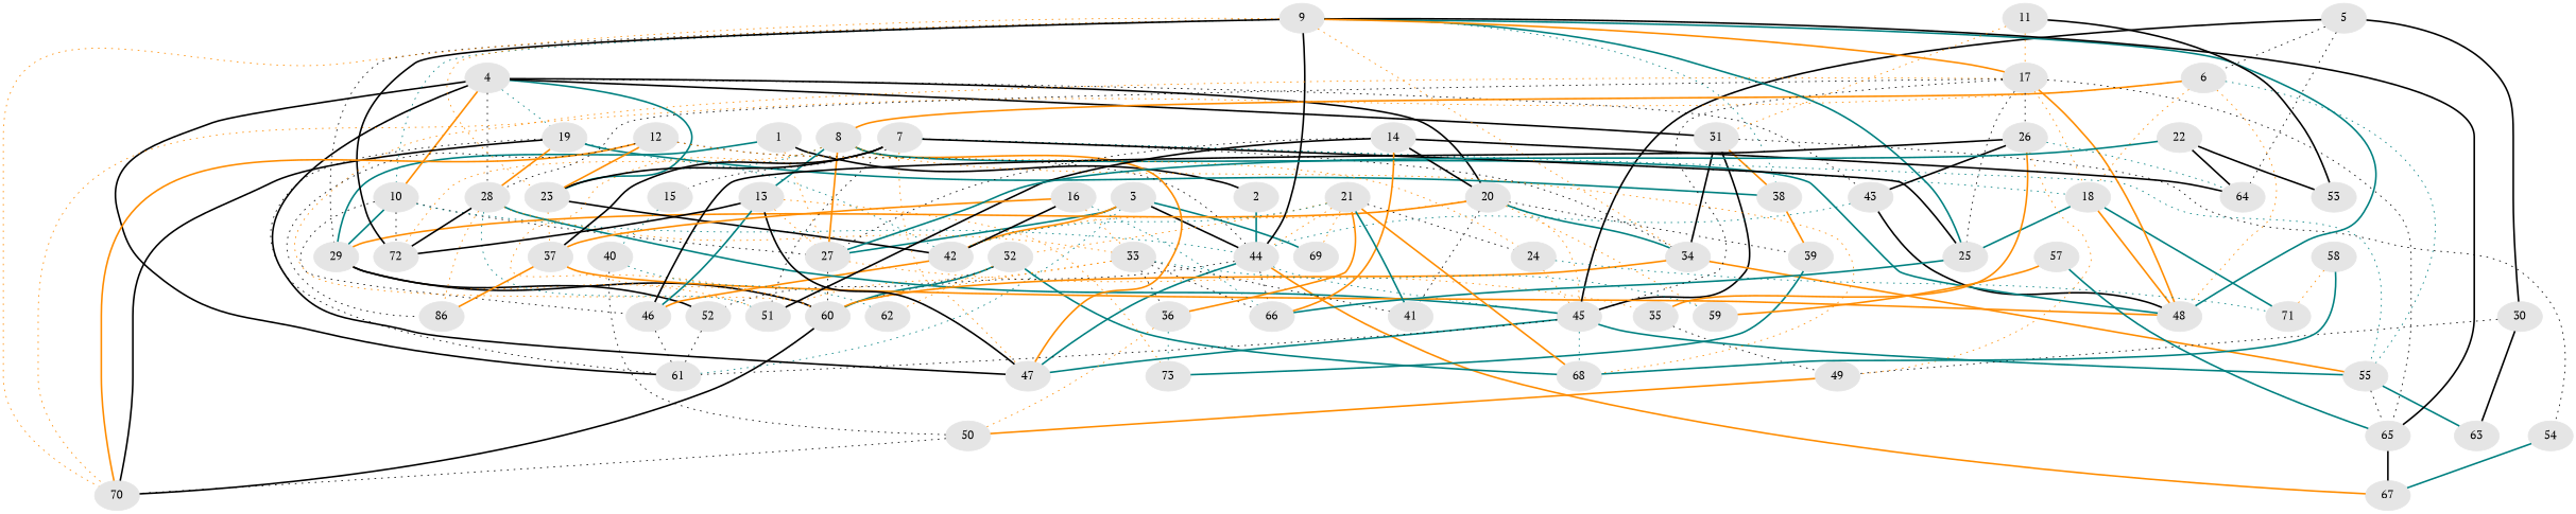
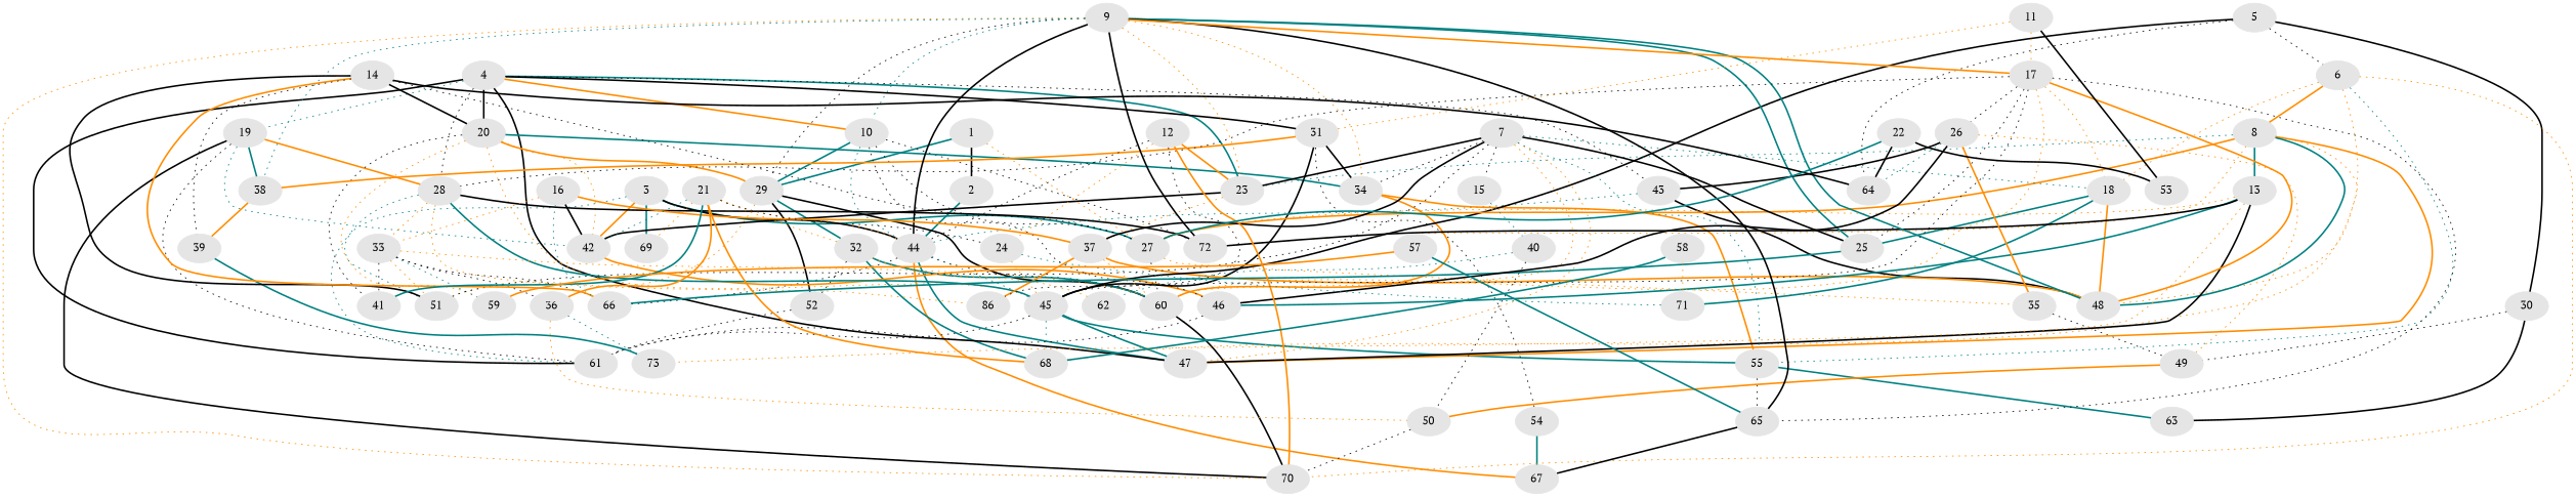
  graph {
    fontname="PT Serif"
    node [color=gray90 fontname="PT Serif" style=filled]
    edge [color=black fontname="PT Serif" style=dotted weight=1.0]
    1
    2
    27
    29
    44
    60
    35
    51
    32
    52
    47
    45
    66
    67
    3
    42
    61
    69
    46
    4
    10
    19
    20
    23
    28
    31
    43
    72
    70
    38
    34
    39
    41
    59
    37
    n36 [label=86]
    33
    54
    48
    5
    6
    30
    64
    8
    18
    55
    49
    63
    68
    13
    25
    71
    65
    7
    15
    40
    73
    9
    17
    26
    11
    53
    12
    24
    14
    62
    50
    16
    36
    21
    22
    57
    58
    1 -- 2 [style=bold]
    1 -- 27 [color=darkorange]
    1 -- 29 [color=teal style=bold]
    2 -- 44 [color=teal style=bold]
    27 -- 60
    27 -- 35 [color=darkorange]
    29 -- 60 [style=bold]
    29 -- 51 [color=darkorange]
+   29 -- 32 [color=teal style=bold]
    29 -- 52 [style=bold]
    44 -- 60 [weight=3.0]
    44 -- 47 [color=teal style=bold]
    44 -- 45 [color=teal]
    44 -- 66
    44 -- 67 [color=darkorange style=bold]
    60 -- 70 [style=bold]
    35 -- 49
    32 -- 60 [color=teal style=bold]
    32 -- 52
    32 -- 68 [color=teal style=bold]
    32 -- 62 [color=darkorange]
    52 -- 61
    45 -- 47 [color=teal style=bold]
    45 -- 61
    45 -- 55 [color=teal style=bold]
    45 -- 68 [color=teal]
    3 -- 27 [color=teal style=bold]
    3 -- 44 [style=bold]
    3 -- 42 [color=darkorange style=bold]
    3 -- 61 [color=teal]
    3 -- 69 [color=teal style=bold]
    42 -- 46 [color=darkorange style=bold]
    46 -- 61
    4 -- 47 [style=bold]
    4 -- 61 [style=bold]
    4 -- 10 [color=darkorange style=bold]
    4 -- 19 [color=teal]
    4 -- 20 [style=bold]
    4 -- 23 [color=teal style=bold]
    4 -- 28 [weight=3.0]
    4 -- 31 [style=bold]
    4 -- 43
    10 -- 27
    10 -- 29 [color=teal style=bold]
    10 -- 44 [color=teal]
    10 -- 46
    10 -- 72
    19 -- 42 [color=teal]
    19 -- 61
    19 -- 28 [color=darkorange style=bold]
    19 -- 70 [style=bold]
    19 -- 38 [color=teal style=bold]
    20 -- 29 [color=darkorange style=bold weight=2.0]
    20 -- 45 [color=darkorange weight=2.0]
    20 -- 42 [color=darkorange]
    20 -- 34 [color=teal style=bold weight=2.0]
-   20 -- 39
+   14 -- 39
    20 -- 41 [weight=2.0]
    20 -- 59 [color=darkorange]
    23 -- 42 [style=bold]
    23 -- 37 [color=darkorange]
    28 -- 51 [color=teal]
    28 -- 45 [color=teal style=bold]
    28 -- 72 [style=bold]
    28 -- n36 [color=darkorange]
    28 -- 33 [color=darkorange]
    31 -- 45 [style=bold]
    31 -- 38 [color=darkorange style=bold]
    31 -- 34 [style=bold]
    31 -- 54
    43 -- 44 [color=teal]
    43 -- 48 [style=bold]
    38 -- 39 [color=darkorange style=bold]
    34 -- 60 [color=darkorange style=bold]
    34 -- 55 [color=darkorange style=bold]
    39 -- 73 [color=teal style=bold]
    37 -- 60 [color=darkorange]
    37 -- n36 [color=darkorange style=bold]
    37 -- 48 [color=darkorange style=bold]
    33 -- 60 [color=darkorange]
    33 -- 51 [color=darkorange]
    33 -- 66
    33 -- 41
    33 -- 59 [color=teal]
    33 -- 36
    54 -- 67 [color=teal style=bold]
    5 -- 45 [style=bold]
    5 -- 6
    5 -- 30 [style=bold]
    5 -- 64
    6 -- 70 [color=darkorange]
    6 -- 48 [color=darkorange]
    6 -- 8 [color=darkorange style=bold]
    6 -- 18 [color=darkorange]
    6 -- 55 [color=teal]
    30 -- 49
    30 -- 63 [style=bold]
    8 -- 27 [color=darkorange style=bold weight=2.0]
    8 -- 47 [color=darkorange style=bold]
    8 -- 23 [color=teal]
    8 -- 72 [color=darkorange]
    8 -- 48 [color=teal style=bold]
    8 -- 68 [color=darkorange]
    8 -- 13 [color=teal style=bold weight=4.0]
    18 -- 48 [color=darkorange style=bold]
    18 -- 25 [color=teal style=bold]
    18 -- 71 [color=teal style=bold]
    55 -- 63 [color=teal style=bold]
    55 -- 65
    49 -- 50 [color=darkorange style=bold]
    13 -- 27 [color=darkorange weight=2.0]
    13 -- 47 [style=bold]
    13 -- 46 [color=teal style=bold]
    13 -- 72 [style=bold]
    13 -- 73 [color=darkorange]
    25 -- 66 [color=teal style=bold weight=2.0]
    65 -- 67 [style=bold]
    7 -- 60 [color=darkorange]
    7 -- 51
    7 -- 47 [color=darkorange]
    7 -- 23 [style=bold weight=2.0]
    7 -- 34
    7 -- 37 [style=bold]
    7 -- 18 [color=teal weight=2.0]
    7 -- 55 [color=teal]
    7 -- 25 [style=bold weight=2.0]
    7 -- 15 [weight=2.0]
    15 -- 40 [color=teal]
    40 -- 62 [color=teal]
    40 -- 50
    9 -- 29
    9 -- 44 [style=bold weight=3.0]
    9 -- 10 [color=teal]
    9 -- 23 [color=darkorange]
    9 -- 72 [style=bold weight=2.0]
    9 -- 70 [color=darkorange]
    9 -- 38 [color=teal]
    9 -- 34 [color=darkorange]
    9 -- 48 [color=teal style=bold weight=2.0]
    9 -- 25 [color=teal style=bold weight=2.0]
    9 -- 65 [style=bold]
    9 -- 17 [color=darkorange style=bold]
    17 -- 60 [color=darkorange]
    17 -- 45 [weight=2.0]
    17 -- 28
    17 -- 48 [color=darkorange style=bold]
    17 -- 18 [color=darkorange]
    17 -- 25
    17 -- 65
    17 -- 26
    26 -- 35 [color=darkorange style=bold]
    26 -- 46 [style=bold]
    26 -- 43 [style=bold]
    26 -- 64 [color=teal]
    26 -- 49 [color=darkorange]
    11 -- 31 [color=darkorange]
    11 -- 17 [color=darkorange]
    11 -- 53 [style=bold]
    12 -- 44
    12 -- 23 [color=darkorange style=bold]
    12 -- 70 [color=darkorange style=bold]
    12 -- n36
    12 -- 24 [color=darkorange]
    24 -- 45 [color=darkorange]
    24 -- 71 [color=teal]
    14 -- 27
    14 -- 51 [style=bold]
    14 -- 66 [color=darkorange style=bold]
    14 -- 20 [style=bold]
    14 -- 64 [style=bold]
    50 -- 70
    16 -- 66 [color=teal]
    16 -- 42 [style=bold]
    16 -- 37 [color=darkorange style=bold]
    16 -- 33 [color=darkorange]
    36 -- 73 [color=teal]
    36 -- 50 [color=darkorange]
    21 -- 44 [color=darkorange]
    21 -- 32 [color=darkorange]
    21 -- 42 [color=teal]
    21 -- 69 [color=darkorange]
    21 -- 41 [color=teal style=bold]
    21 -- 68 [color=darkorange style=bold]
    21 -- 24
    21 -- 36 [color=darkorange style=bold]
    22 -- 27 [color=teal style=bold]
    22 -- 64 [style=bold]
    22 -- 53 [style=bold]
    57 -- 59 [color=darkorange style=bold]
    57 -- 65 [color=teal style=bold]
    58 -- 68 [color=teal style=bold]
    58 -- 71 [color=darkorange]
  }
